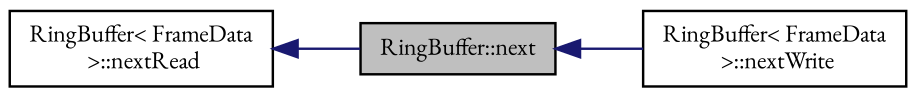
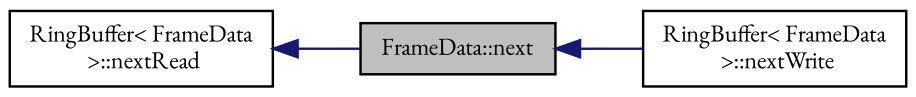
  digraph {
    fontname="EB Garamond"
    rankdir=LR
    node [color=black fillcolor=white fontname="EB Garamond" fontsize=10 shape=record style=filled]
    edge [color=midnightblue dir=back fontname="EB Garamond" fontsize=10 labelfontname=Helvetica labelfontsize=10 style=solid]
-   n1 [fillcolor=grey75 fontcolor=black height=0.2 label="RingBuffer::next" width=0.4]
+   n1 [fillcolor=grey75 fontcolor=black height=0.2 label="FrameData::next" width=0.4]
    n2 [height=0.2 label="RingBuffer\< FrameData\l \>::nextWrite" width=0.4]
    n3 [height=0.2 label="RingBuffer\< FrameData\l \>::nextRead" width=0.4]
    n1 -> n2
    n3 -> n1
  }
